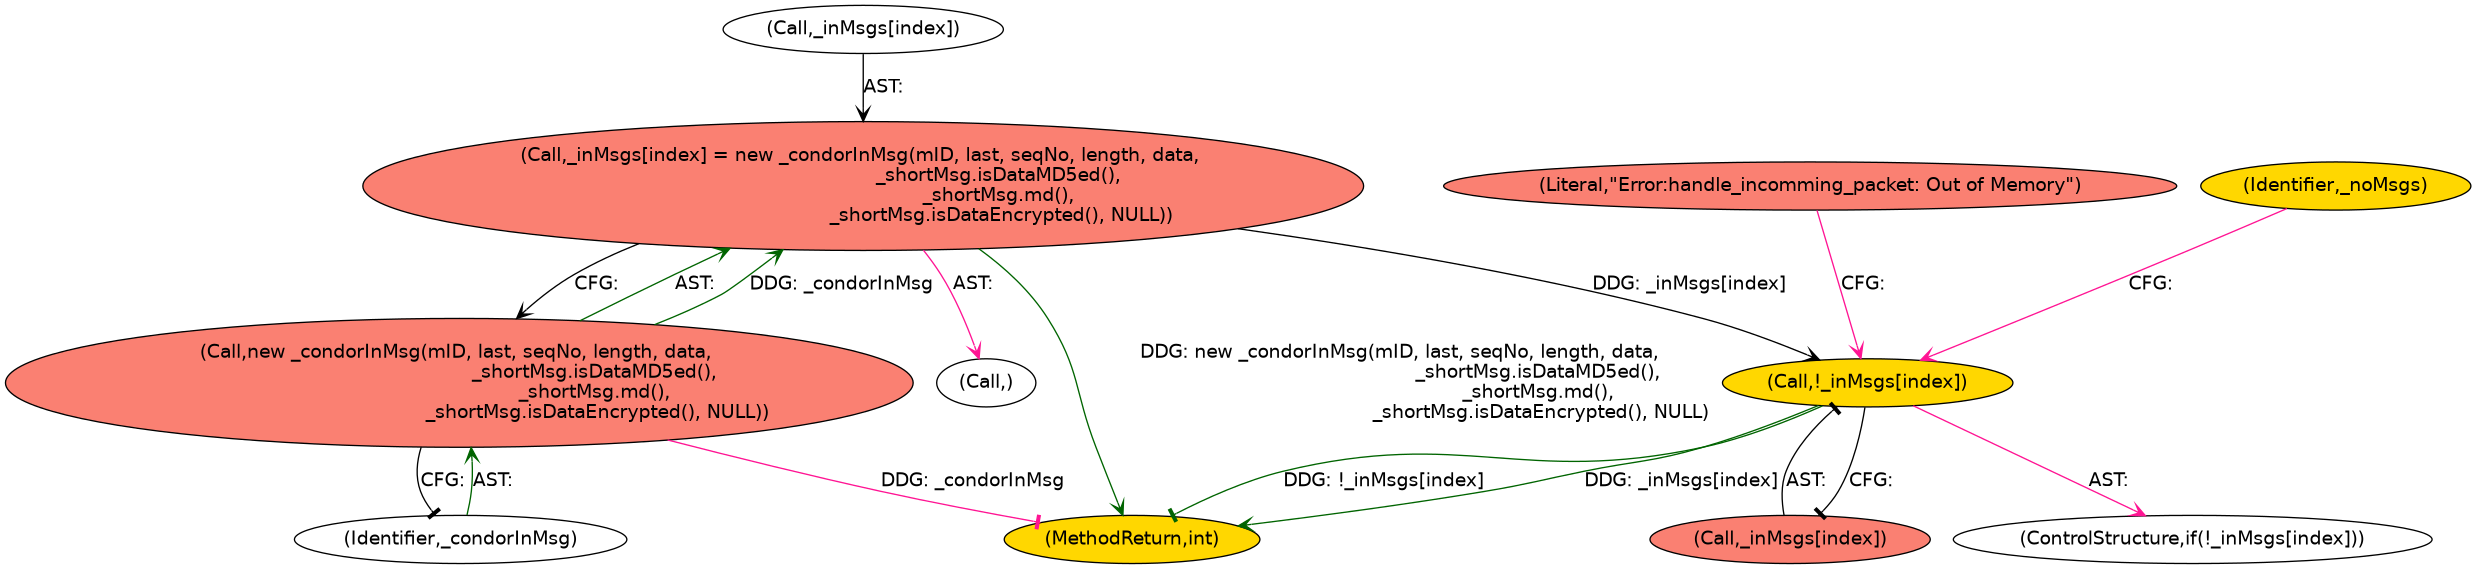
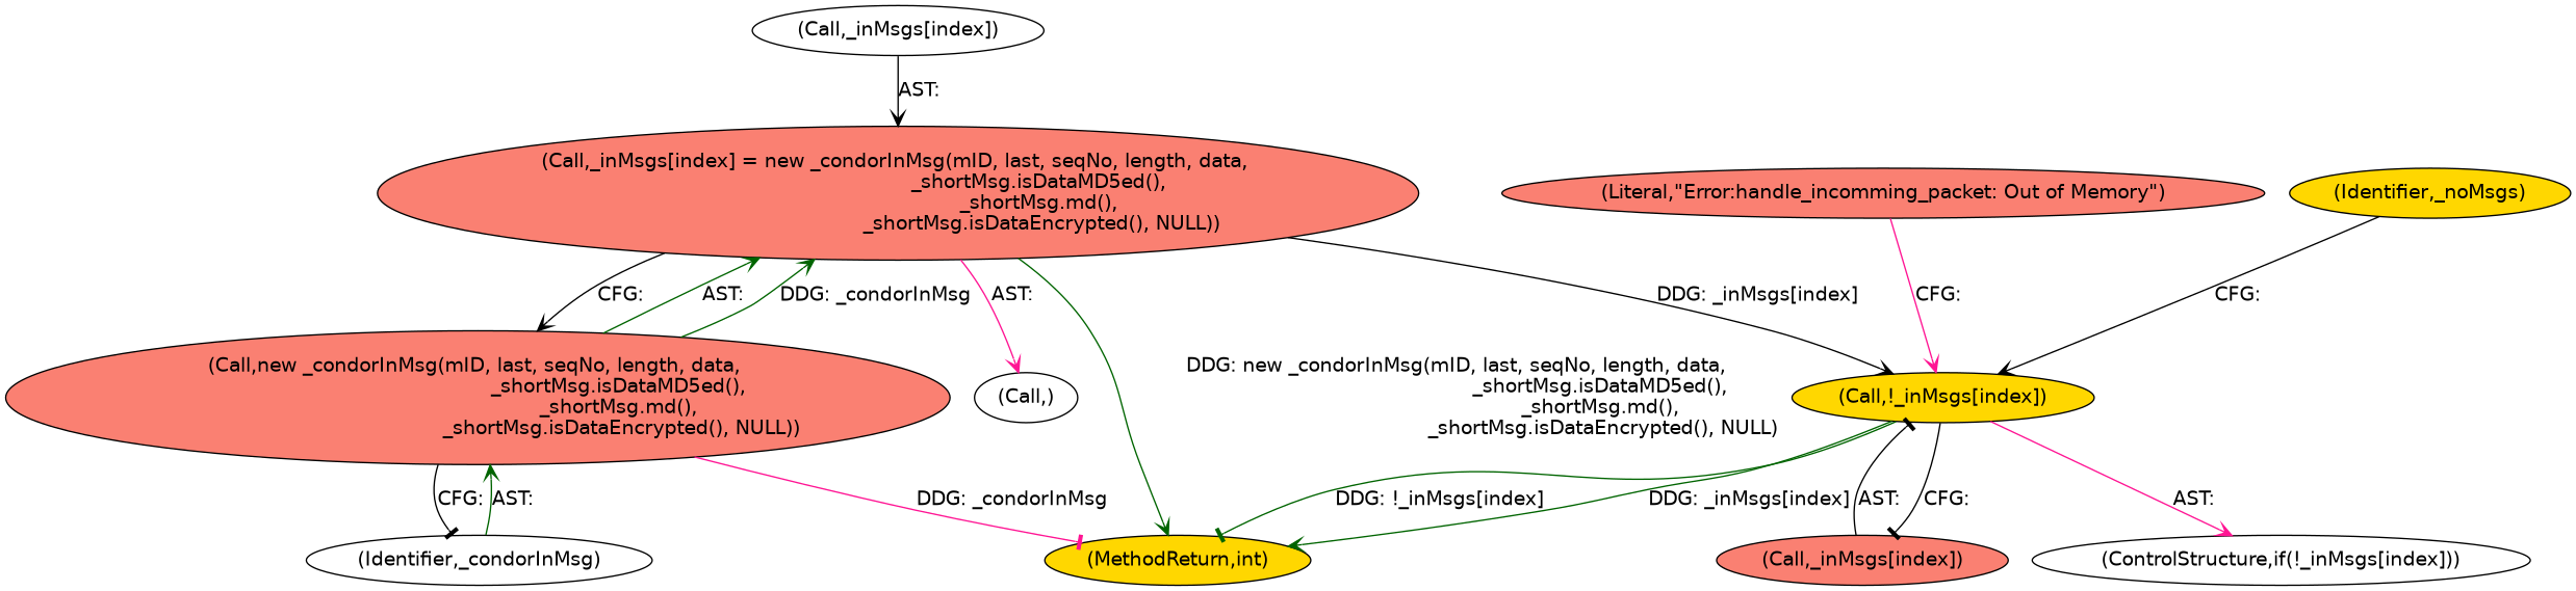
  digraph {
    fontname="DejaVu Sans"
    node [fillcolor=white fontname="DejaVu Sans" style=filled]
    edge [arrowhead=vee color=black fontname="DejaVu Sans"]
    n1 [fillcolor=gold label="(Call,!_inMsgs[index])"]
    n2 [fillcolor=gold label="(MethodReturn,int)"]
    n3 [label="(ControlStructure,if(!_inMsgs[index]))"]
    n4 [fillcolor=salmon label="(Call,_inMsgs[index])"]
    n5 [fillcolor=salmon label="(Call,_inMsgs[index] = new _condorInMsg(mID, last, seqNo, length, data, \n                                              _shortMsg.isDataMD5ed(), \n                                              _shortMsg.md(), \n                                              _shortMsg.isDataEncrypted(), NULL))"]
    n6 [fillcolor=salmon label="(Call,new _condorInMsg(mID, last, seqNo, length, data, \n                                              _shortMsg.isDataMD5ed(), \n                                              _shortMsg.md(), \n                                              _shortMsg.isDataEncrypted(), NULL))"]
    n7 [label="(Call,)"]
    n8 [label="(Identifier,_condorInMsg)"]
    n9 [label="(Call,_inMsgs[index])"]
    n10 [fillcolor=salmon label="(Literal,\"Error:handle_incomming_packet: Out of Memory\")"]
    n11 [fillcolor=gold label="(Identifier,_noMsgs)"]
    n1 -> n2 [arrowhead=tee color=darkgreen label="DDG: !_inMsgs[index]"]
    n1 -> n2 [color=darkgreen label="DDG: _inMsgs[index]"]
    n1 -> n3 [color=deeppink label="AST: "]
    n1 -> n4 [arrowhead=tee label="CFG: "]
    n4 -> n1 [arrowhead=tee label="AST: "]
    n5 -> n1 [label="DDG: _inMsgs[index]"]
    n5 -> n2 [color=darkgreen label="DDG: new _condorInMsg(mID, last, seqNo, length, data, \n                                              _shortMsg.isDataMD5ed(), \n                                              _shortMsg.md(), \n                                              _shortMsg.isDataEncrypted(), NULL)"]
    n5 -> n6 [label="CFG: "]
    n5 -> n7 [color=deeppink label="AST: "]
    n6 -> n2 [arrowhead=tee color=deeppink label="DDG: _condorInMsg"]
    n6 -> n5 [color=darkgreen label="AST: "]
    n6 -> n5 [color=darkgreen label="DDG: _condorInMsg"]
    n6 -> n8 [arrowhead=tee label="CFG: "]
    n8 -> n6 [color=darkgreen label="AST: "]
    n9 -> n5 [label="AST: "]
    n10 -> n1 [color=deeppink label="CFG: "]
-   n11 -> n1 [color=deeppink label="CFG: "]
+   n11 -> n1 [label="CFG: "]
  }
